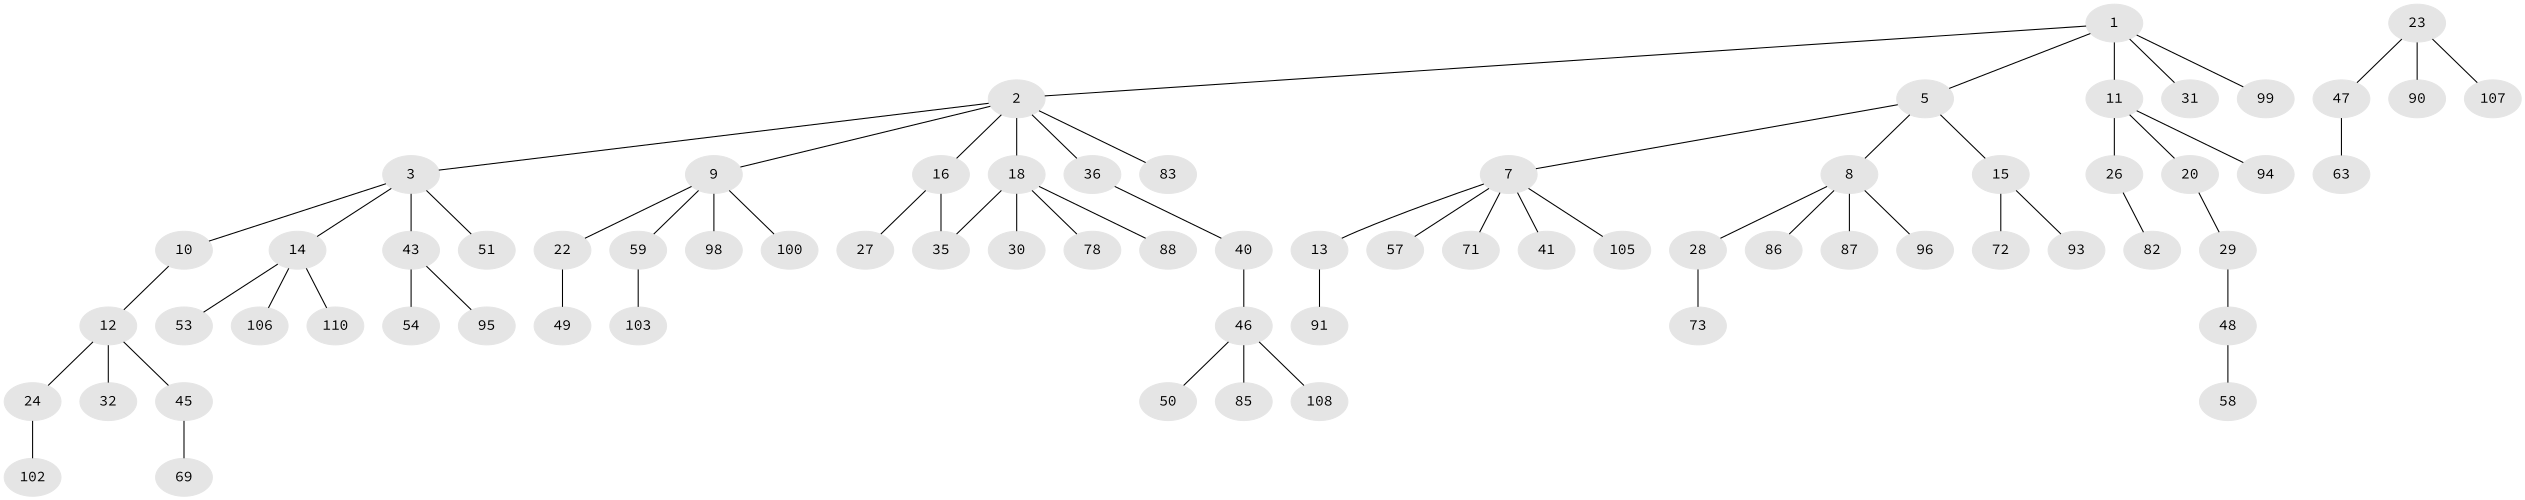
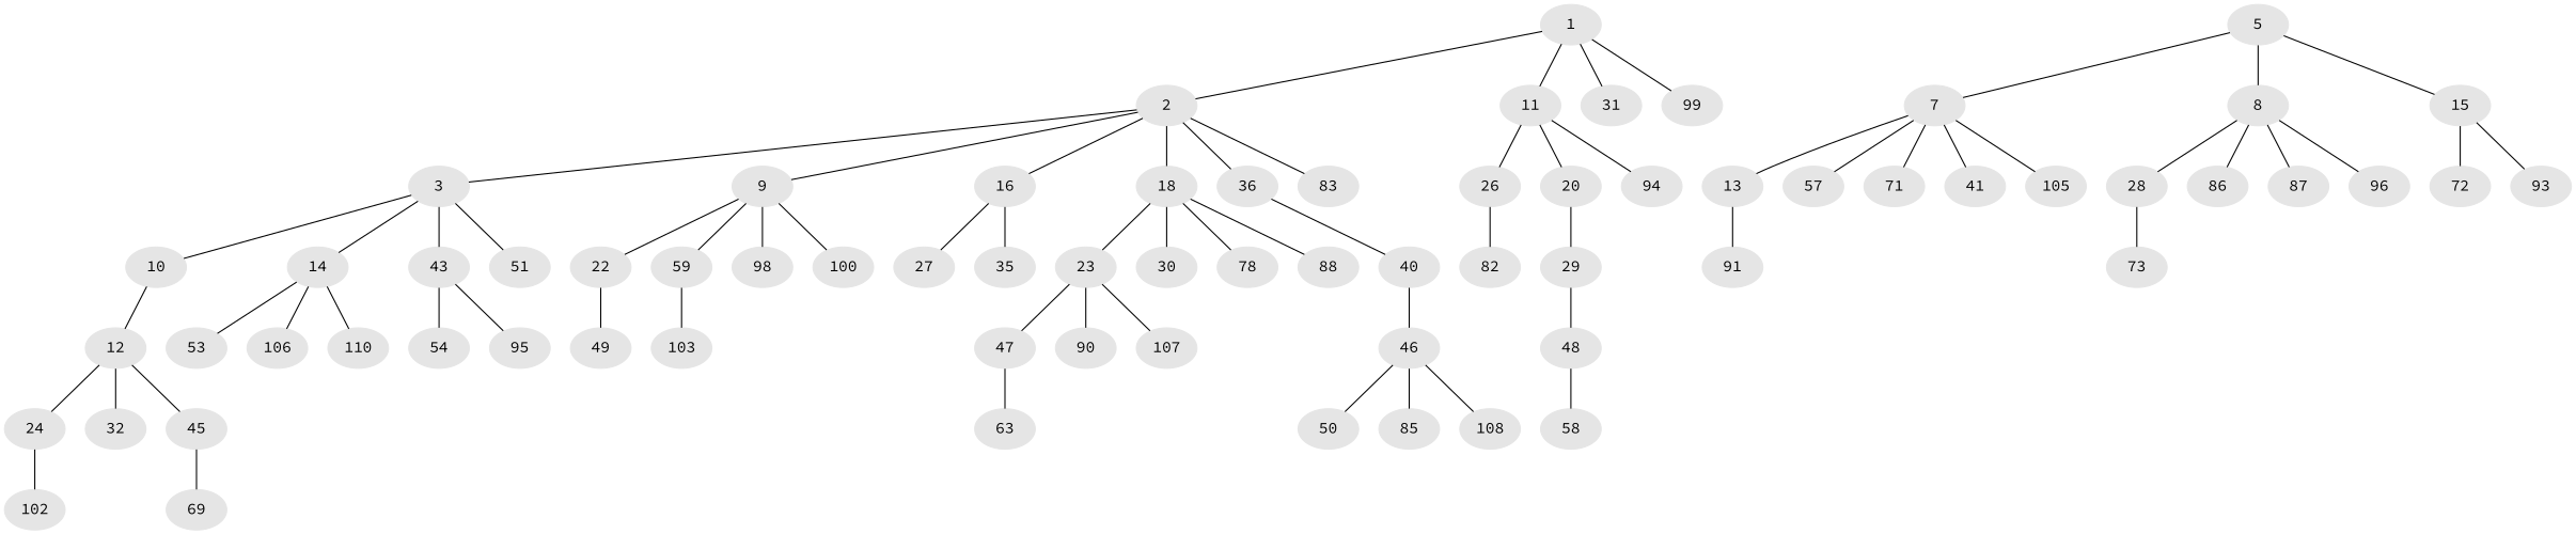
  graph {
    fontname="Source Code Pro"
    node [color=gray90 fontname="Source Code Pro" style=filled]
    edge [fontname="Source Code Pro"]
    1 [super="+17"]
    2 [super="+6"]
    5 [super="+84"]
    11 [super="+76"]
    31
    99
    3 [super="+4"]
    9 [super="+21"]
    16 [super="+25"]
    18 [super="+70"]
    36 [super="+37"]
    83
    7 [super="+39"]
    8 [super="+61"]
    15 [super="+19"]
    26 [super="+56"]
    20 [super="+38"]
    94 [super="+97"]
    82
    10 [super="+74"]
    14 [super="+41"]
    43 [super="+52"]
    51
    22 [super="+44"]
    59 [super="+77"]
    98
    100
    27
    35 [super="+101"]
    23 [super="+79"]
    30 [super="+65"]
    78
    88
    40
    12 [super="+42"]
    53 [super="+92"]
    106
    110
    54
    95
    13 [super="+62"]
    57 [super="+66"]
    71 [super="+80"]
    n44 [label=41]
    105
    28 [super="+34"]
    86
    87
    96 [super="+109"]
    72
    93
    91
    73
    49
    103
    24 [super="+64"]
    32
    45 [super="+68"]
    29
    102
    69 [super="+89"]
    47 [super="+55"]
    90
    107
    48
    63 [super="+67"]
    58 [super="+104"]
    46 [super="+60"]
    50
    85
    108
    1 -- 2
-   1 -- 5
    1 -- 11
    1 -- 31
    1 -- 99
    2 -- 3
    2 -- 9
    2 -- 16
    2 -- 18
    2 -- 36
    2 -- 83
    5 -- 7
    5 -- 8
    5 -- 15
    11 -- 26
    11 -- 20
    11 -- 94
    3 -- 10
    3 -- 14
    3 -- 43
    3 -- 51
    9 -- 22
    9 -- 59
    9 -- 98
    9 -- 100
    16 -- 27
    16 -- 35
-   18 -- 35
+   18 -- 23
    18 -- 30
    18 -- 78
    18 -- 88
    36 -- 40
    7 -- 13
    7 -- 57
    7 -- 71
    7 -- n44
    7 -- 105
    8 -- 28
    8 -- 86
    8 -- 87
    8 -- 96
    15 -- 72
    15 -- 93
    26 -- 82
    20 -- 29
    10 -- 12
    14 -- 53
    14 -- 106
    14 -- 110
    43 -- 54
    43 -- 95
    22 -- 49
    59 -- 103
    23 -- 47
    23 -- 90
    23 -- 107
    40 -- 46
    12 -- 24
    12 -- 32
    12 -- 45
    13 -- 91
    28 -- 73
    24 -- 102
    45 -- 69
    29 -- 48
    47 -- 63
    48 -- 58
    46 -- 50
    46 -- 85
    46 -- 108
  }
